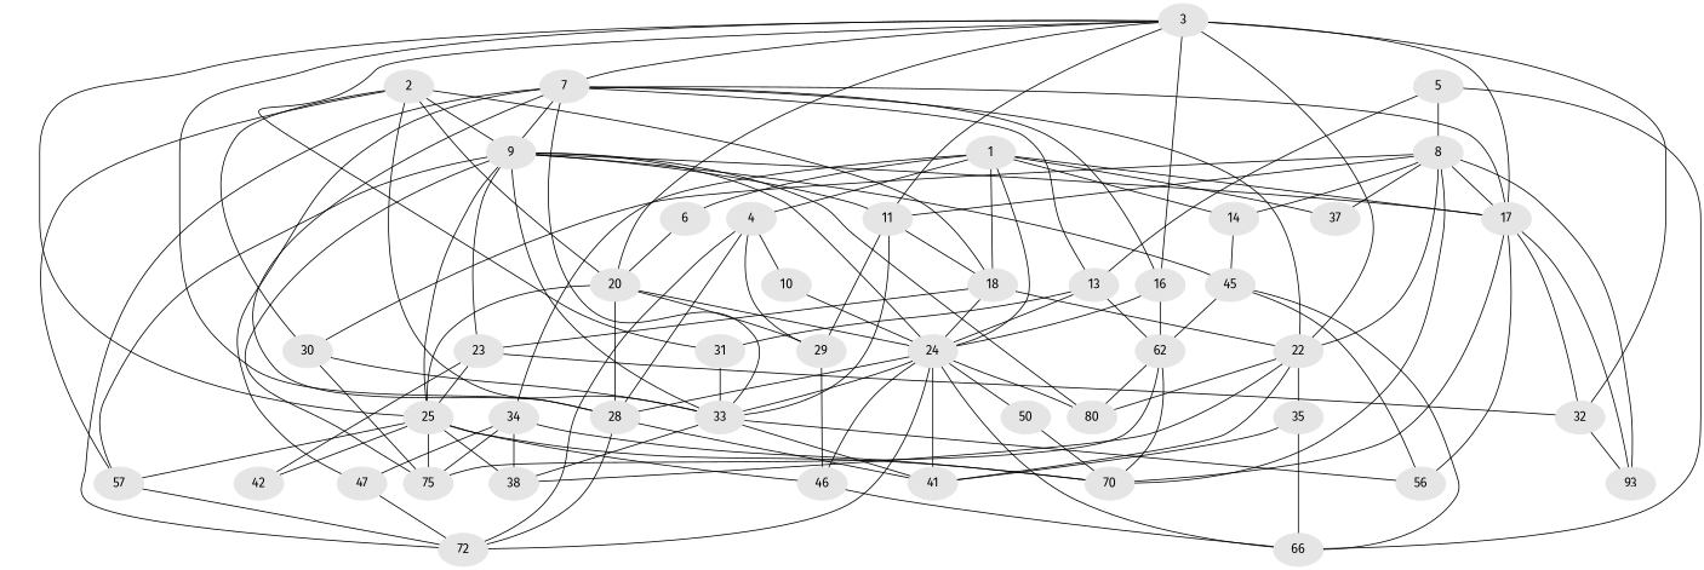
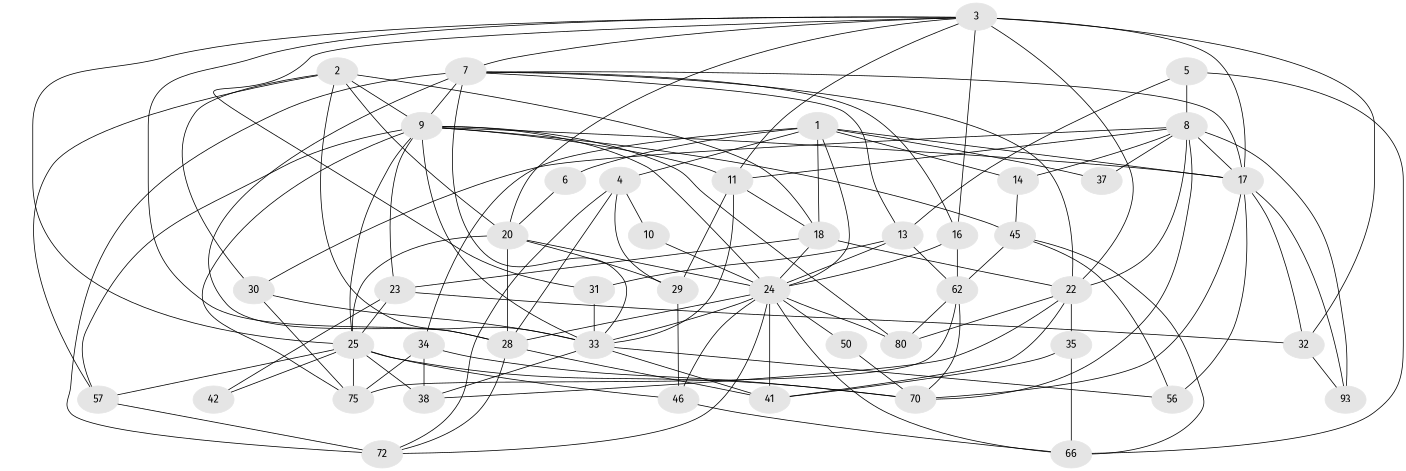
  graph {
    fontname="Fira Sans"
    node [color=gray90 fontname="Fira Sans" style=filled]
    edge [fontname="Fira Sans"]
    1 [super="+78"]
    4 [super="+19"]
    6
    14
    17 [super="+58+89+59"]
    18 [super="+39"]
    24 [super="+63"]
    34 [super="+69"]
    37
    28 [super="+64"]
    10
    29
    72
    20 [super="+77"]
    45
    32
    70 [super="+74"]
    93
    56
    22 [super="+68+49"]
    23
    33 [super="+43+36"]
    66
    80 [super="+82"]
    41 [super="+51"]
    46 [super="+54"]
    50
-   47
    75 [super="+88"]
    38
    2 [super="+55"]
    9 [super="+48+26"]
    30 [super="+97"]
    57 [super="+91"]
    11 [super="+65"]
    25 [super="+81+60"]
    3 [super="+12+15"]
    7 [super="+52+44"]
    16 [super="+40"]
    31 [super="+92"]
    13
    62 [super="+76+85"]
    35 [super="+79"]
    42
    8 [super="+90+27"]
    5
    1 -- 4
    1 -- 6
    1 -- 14
    1 -- 17
    1 -- 18
    1 -- 24
    1 -- 34
    1 -- 37
    4 -- 28
    4 -- 10
    4 -- 29
    4 -- 72
    6 -- 20
    14 -- 45
    17 -- 32
    17 -- 70
    17 -- 93
    17 -- 56
    18 -- 24
    18 -- 22
    18 -- 23
    24 -- 28
    24 -- 72
    24 -- 33
    24 -- 66
    24 -- 80
    24 -- 41 [weight=2]
    24 -- 46
    24 -- 50
    34 -- 70
-   34 -- 47
    34 -- 75
    34 -- 38
    28 -- 72
    28 -- 41
    10 -- 24
    29 -- 46
    20 -- 24
    20 -- 28
    20 -- 29
    20 -- 25
    45 -- 56
    45 -- 66
    45 -- 62 [weight=2]
    32 -- 93
    22 -- 80
    22 -- 41
    22 -- 38
    22 -- 35
    23 -- 32
    23 -- 25
    23 -- 42
    33 -- 56
    33 -- 41
    33 -- 38
    46 -- 66
    50 -- 70
-   47 -- 72
    2 -- 18
    2 -- 20
    2 -- 33
    2 -- 9
    2 -- 30
    2 -- 57
    9 -- 17
    9 -- 24
    9 -- 45
    9 -- 23
    9 -- 33
    9 -- 80
    9 -- 75
    9 -- 57
    9 -- 11
    9 -- 25
    30 -- 33
    30 -- 75 [weight=2]
    57 -- 72
    11 -- 18
    11 -- 29
    11 -- 33
    25 -- 70
    25 -- 46
    25 -- 75
    25 -- 38
    25 -- 57
    25 -- 42
    3 -- 17 [weight=2]
    3 -- 28
    3 -- 20
    3 -- 32
    3 -- 22 [weight=3]
    3 -- 11
    3 -- 25
    3 -- 7
    3 -- 16
    3 -- 31
    7 -- 17
    7 -- 28
    7 -- 72
    7 -- 22
    7 -- 33 [weight=2]
-   7 -- 47
    7 -- 9
    7 -- 16
    7 -- 13
    16 -- 24 [weight=2]
    16 -- 62
    31 -- 33 [weight=3]
    13 -- 24
    13 -- 31
    13 -- 62
    62 -- 70
    62 -- 80
    62 -- 75
    35 -- 66
    35 -- 41
    8 -- 14
    8 -- 17 [weight=2]
    8 -- 37
    8 -- 70
    8 -- 93
    8 -- 22 [weight=2]
    8 -- 30
    8 -- 11
    5 -- 66
    5 -- 13
    5 -- 8
  }
